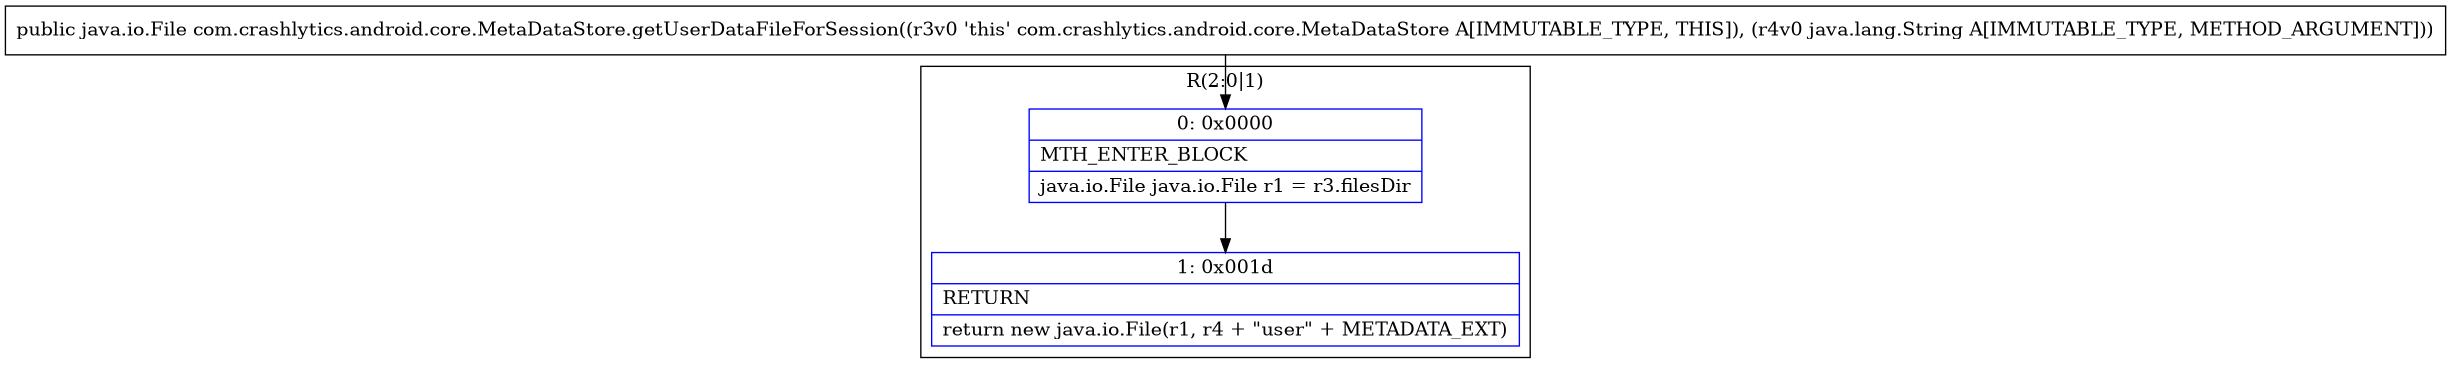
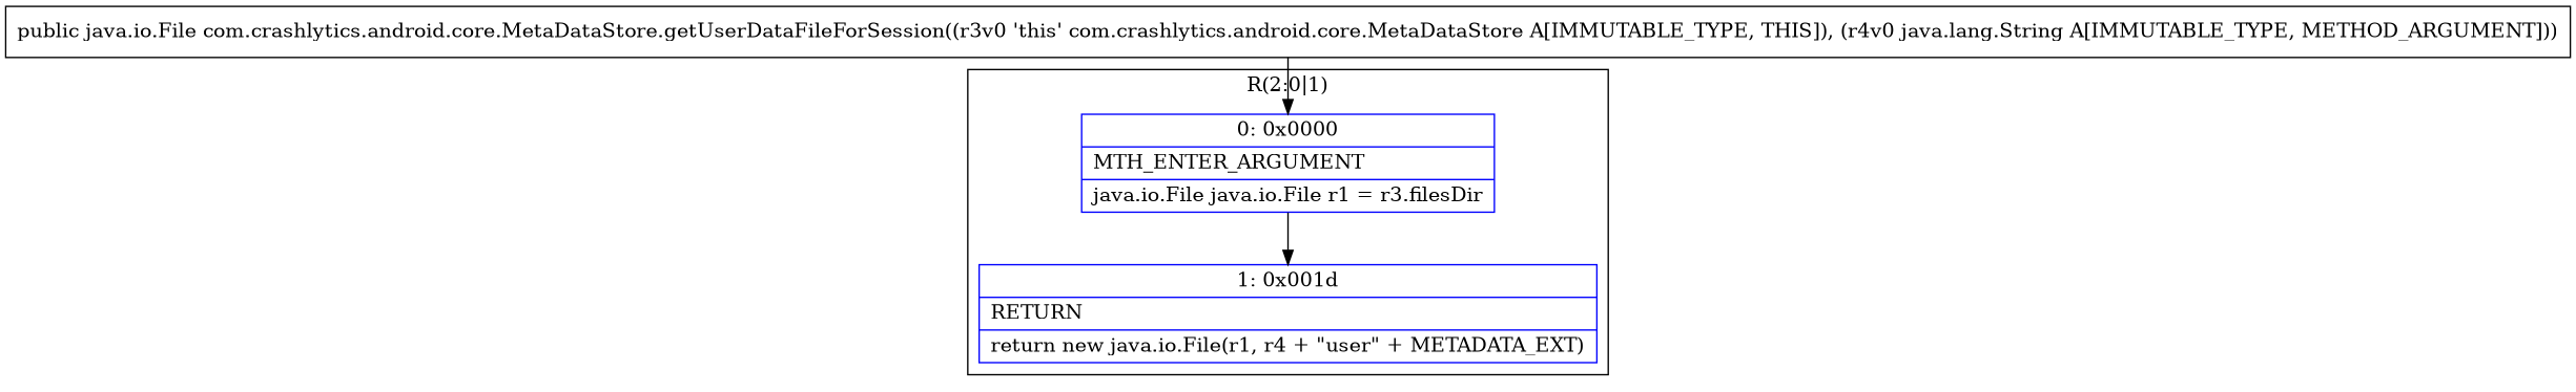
  digraph {
    node [color=blue shape=record]
-   n1 [label="{0\:\ 0x0000|MTH_ENTER_BLOCK\l|java.io.File java.io.File r1 = r3.filesDir\l}"]
+   n1 [label="{0\:\ 0x0000|MTH_ENTER_ARGUMENT\l|java.io.File java.io.File r1 = r3.filesDir\l}"]
    n2 [label="{1\:\ 0x001d|RETURN\l|return new java.io.File(r1, r4 + \"user\" + METADATA_EXT)\l}"]
    n3 [label="{public java.io.File com.crashlytics.android.core.MetaDataStore.getUserDataFileForSession((r3v0 'this' com.crashlytics.android.core.MetaDataStore A[IMMUTABLE_TYPE, THIS]), (r4v0 java.lang.String A[IMMUTABLE_TYPE, METHOD_ARGUMENT])) }" color=""]
    subgraph cluster_1 {
      label="R(2:0|1)"
      n1
      n2
    }
    n1 -> n2
    n3 -> n1
  }
